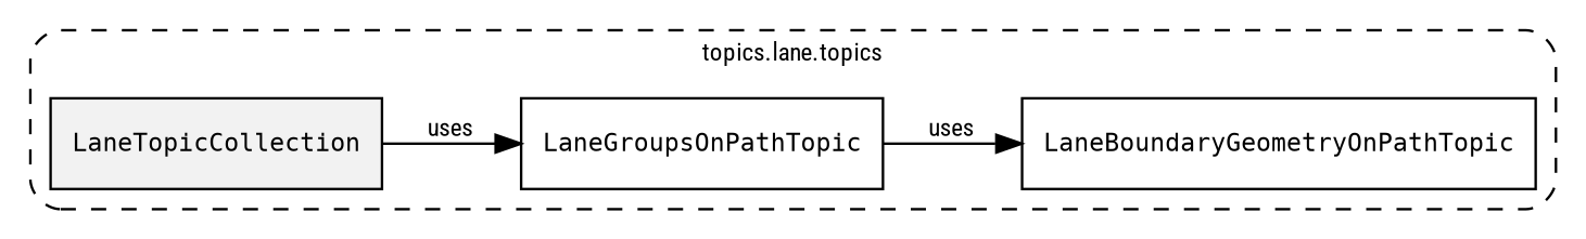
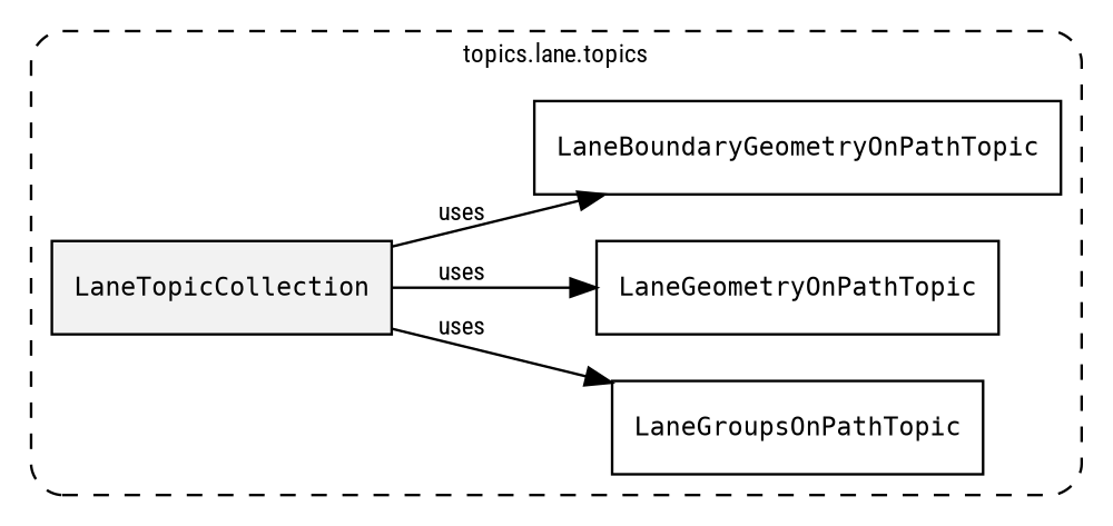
  digraph {
    fontname="Roboto Condensed"
    fontsize=10
    rankdir=LR
    node [fontname="Roboto Condensed" fontsize=10 shape=box]
    edge [fontname="Roboto Condensed" fontsize=10]
    n1 [fillcolor="#0000000D" label=<<font face="monospace"><table align="center" border="0" cellspacing="0" cellpadding="0"><tr><td href="../../../content/packages/nds.lane.topics.html#Pubsub-LaneTopicCollection" title="Pubsub defined in nds.lane.topics">LaneTopicCollection</td></tr></table></font>> style=filled]
    n2 [label=<<font face="monospace"><table align="center" border="0" cellspacing="0" cellpadding="0"><tr><td href="../../../content/packages/nds.lane.topics.html#Structure-LaneGroupsOnPathTopic" title="Structure defined in nds.lane.topics">LaneGroupsOnPathTopic</td></tr></table></font>>]
+   n3 [label=<<font face="monospace"><table align="center" border="0" cellspacing="0" cellpadding="0"><tr><td href="../../../content/packages/nds.lane.topics.html#Structure-LaneGeometryOnPathTopic" title="Structure defined in nds.lane.topics">LaneGeometryOnPathTopic</td></tr></table></font>>]
    n4 [label=<<font face="monospace"><table align="center" border="0" cellspacing="0" cellpadding="0"><tr><td href="../../../content/packages/nds.lane.topics.html#Structure-LaneBoundaryGeometryOnPathTopic" title="Structure defined in nds.lane.topics">LaneBoundaryGeometryOnPathTopic</td></tr></table></font>>]
    subgraph cluster_1 {
      label="topics.lane.topics"
      style="dashed, rounded"
      n1
      n2
+     n3
      n4
    }
    n1 -> n2 [label=uses]
-   n2 -> n4 [label=uses]
+   n1 -> n3 [label=uses]
+   n1 -> n4 [label=uses]
  }
